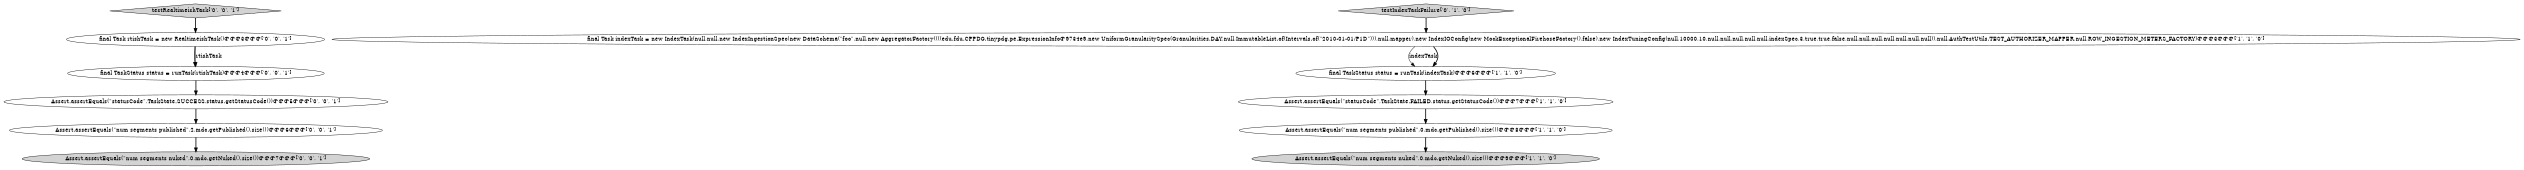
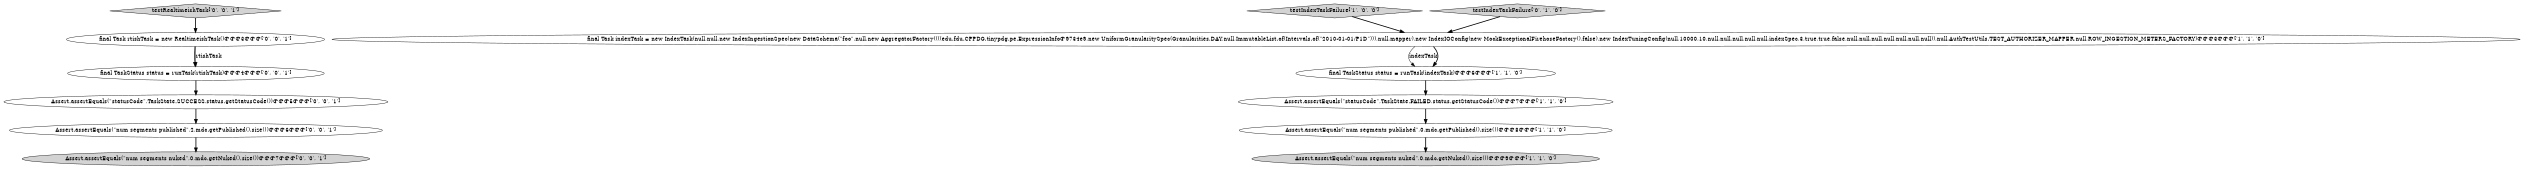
  digraph {
    node [fillcolor=white shape=ellipse style=filled]
    edge [style=bold]
    n1 [label="Assert.assertEquals(\"statusCode\",TaskState.SUCCESS,status.getStatusCode())@@@5@@@['0', '0', '1']"]
    n2 [label="Assert.assertEquals(\"num segments published\",2,mdc.getPublished().size())@@@6@@@['0', '0', '1']"]
    n3 [label="Assert.assertEquals(\"statusCode\",TaskState.FAILED,status.getStatusCode())@@@7@@@['1', '1', '0']"]
    n4 [label="Assert.assertEquals(\"num segments published\",0,mdc.getPublished().size())@@@8@@@['1', '1', '0']"]
    n5 [fillcolor=lightgray label="Assert.assertEquals(\"num segments nuked\",0,mdc.getNuked().size())@@@7@@@['0', '0', '1']"]
    n6 [fillcolor=lightgray label="testRealtimeishTask['0', '0', '1']" shape=diamond]
    n7 [label="final Task rtishTask = new RealtimeishTask()@@@3@@@['0', '0', '1']"]
    n8 [fillcolor=lightgray label="Assert.assertEquals(\"num segments nuked\",0,mdc.getNuked().size())@@@9@@@['1', '1', '0']"]
+   n9 [fillcolor=lightgray label="testIndexTaskFailure['1', '0', '0']" shape=diamond]
    n10 [label="final Task indexTask = new IndexTask(null,null,new IndexIngestionSpec(new DataSchema(\"foo\",null,new AggregatorFactory((((edu.fdu.CPPDG.tinypdg.pe.ExpressionInfo@9734e9,new UniformGranularitySpec(Granularities.DAY,null,ImmutableList.of(Intervals.of(\"2010-01-01/P1D\"))),null,mapper),new IndexIOConfig(new MockExceptionalFirehoseFactory(),false),new IndexTuningConfig(null,10000,10,null,null,null,null,null,indexSpec,3,true,true,false,null,null,null,null,null,null,null)),null,AuthTestUtils.TEST_AUTHORIZER_MAPPER,null,ROW_INGESTION_METERS_FACTORY)@@@3@@@['1', '1', '0']"]
    n11 [label="final TaskStatus status = runTask(rtishTask)@@@4@@@['0', '0', '1']"]
    n12 [label="final TaskStatus status = runTask(indexTask)@@@6@@@['1', '1', '0']"]
    n13 [fillcolor=lightgray label="testIndexTaskFailure['0', '1', '0']" shape=diamond]
    n1 -> n2
    n2 -> n5
    n3 -> n4
    n4 -> n8
    n6 -> n7
    n7 -> n11
    n7 -> n11 [label=rtishTask style=solid]
+   n9 -> n10
    n10 -> n12 [label=indexTask style=solid]
    n10 -> n12
    n11 -> n1
    n12 -> n3
    n13 -> n10
  }
